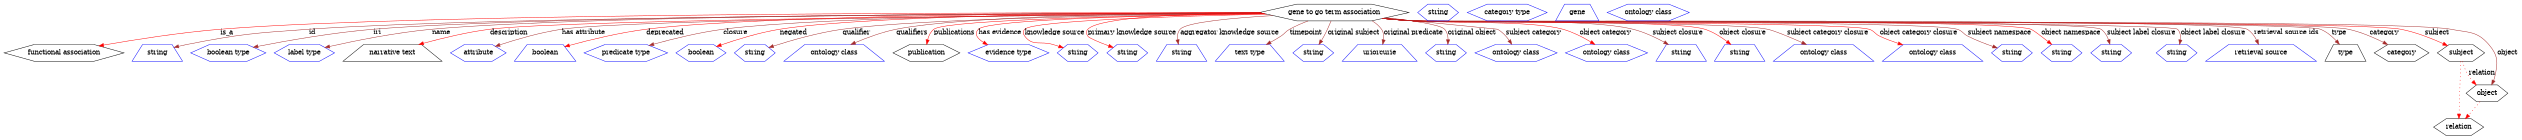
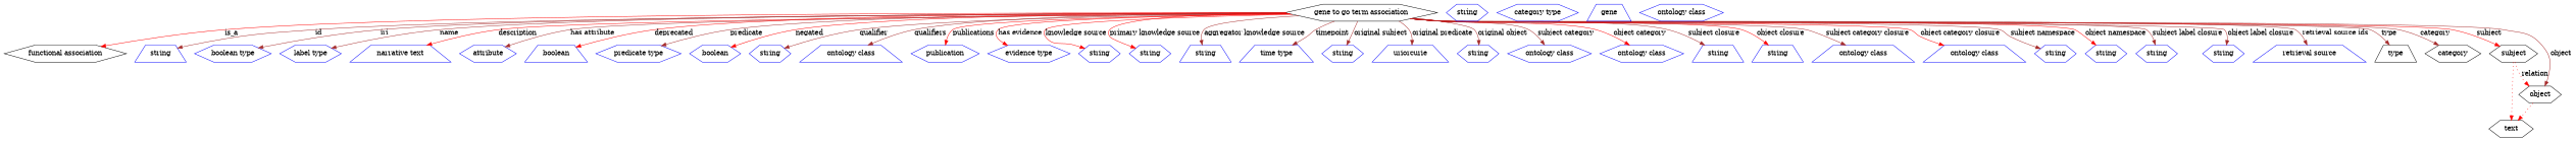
  digraph {
    node [shape=hexagon color=blue]
    edge [color=brown style=solid]
    n1 [height=0.5 label="gene to go term association" width=3.8816 color=""]
    "functional association" [height=0.5 width=3.1053 color=""]
    n3 [height=0.5 label=string shape=trapezium width=1.0652]
    n4 [height=0.5 label="boolean type" width=1.2277]
    n5 [height=0.5 label="label type" width=1.5707]
-   n6 [color=black height=0.5 label="narrative text" shape=trapezium width=2.0943]
+   n6 [height=0.5 label="narrative text" shape=trapezium width=2.0943]
    n7 [height=0.5 label=attribute width=1.4443]
    n8 [height=0.5 label=boolean shape=trapezium width=1.2999]
    n9 [height=0.5 label="predicate type" width=2.1665]
    n10 [height=0.5 label=boolean width=1.2999]
    n11 [height=0.5 label=string width=1.0652]
    n12 [height=0.5 label="ontology class" shape=trapezium width=2.1304]
-   n13 [color=black height=0.5 label=publication width=1.7332]
+   n13 [height=0.5 label=publication width=1.7332]
    n14 [height=0.5 label="evidence type" width=2.0943]
    n15 [height=0.5 label=string width=1.0652]
    n16 [height=0.5 label=string width=1.0652]
    n17 [height=0.5 label=string shape=trapezium width=1.0652]
-   n18 [height=0.5 label="text type" shape=trapezium width=1.5346]
+   n18 [height=0.5 label="time type" shape=trapezium width=1.5346]
    n19 [height=0.5 label=string width=1.0652]
    n20 [height=0.5 label=uriorcurie shape=trapezium width=1.5887]
    n21 [height=0.5 label=string width=1.0652]
    n22 [height=0.5 label="ontology class" width=2.1304]
    n23 [height=0.5 label="ontology class" width=2.1304]
    n24 [height=0.5 label=string shape=trapezium width=1.0652]
    n25 [height=0.5 label=string shape=trapezium width=1.0652]
    n26 [height=0.5 label="ontology class" shape=trapezium width=2.1304]
    n27 [height=0.5 label="ontology class" shape=trapezium width=2.1304]
    n28 [height=0.5 label=string width=1.0652]
    n29 [height=0.5 label=string width=1.0652]
    n30 [height=0.5 label=string width=1.0652]
    n31 [height=0.5 label=string width=1.0652]
    n32 [height=0.5 label="retrieval source" shape=trapezium width=2.347]
    type [height=0.5 shape=trapezium width=0.86659 color=""]
    category [height=0.5 width=1.4263 color=""]
    subject [height=0.5 width=1.2277 color=""]
    object [height=0.5 width=1.0832 color=""]
-   relation [height=0.5 width=1.2999 color=""]
+   relation [height=0.5 width=1.2999 label=text color=""]
    n38 [height=0.5 label=string width=1.0652]
    n39 [height=0.5 label="category type" width=2.0762]
    n40 [height=0.5 label=gene shape=trapezium width=0.92075]
    n41 [height=0.5 label="ontology class" width=2.1304]
    n1 -> "functional association" [color=red label=is_a style=""]
    n1 -> n3 [label=id]
    n1 -> n4 [label=iri]
    n1 -> n5 [label=name]
    n1 -> n6 [color=red label=description]
    n1 -> n7 [label="has attribute"]
    n1 -> n8 [color=red label=deprecated]
-   n1 -> n9 [label=closure]
+   n1 -> n9 [label=predicate]
    n1 -> n10 [color=red label=negated]
    n1 -> n11 [label=qualifier]
    n1 -> n12 [label=qualifiers]
    n1 -> n13 [color=red label=publications]
    n1 -> n14 [color=red label="has evidence"]
    n1 -> n15 [color=red label="knowledge source"]
    n1 -> n16 [color=red label="primary knowledge source"]
    n1 -> n17 [label="aggregator knowledge source"]
    n1 -> n18 [label=timepoint]
    n1 -> n19 [label="original subject"]
    n1 -> n20 [label="original predicate"]
    n1 -> n21 [label="original object"]
    n1 -> n22 [label="subject category"]
    n1 -> n23 [color=red label="object category"]
    n1 -> n24 [label="subject closure"]
    n1 -> n25 [color=red label="object closure"]
    n1 -> n26 [label="subject category closure"]
    n1 -> n27 [color=red label="object category closure"]
    n1 -> n28 [label="subject namespace"]
    n1 -> n29 [color=red label="object namespace"]
    n1 -> n30 [label="subject label closure"]
    n1 -> n31 [label="object label closure"]
    n1 -> n32 [label="retrieval source ids"]
    n1 -> type [label=type]
    n1 -> category [label=category]
    n1 -> subject [color=red label=subject]
    n1 -> object [label=object]
    subject -> object [color=red label=relation style=dotted]
    subject -> relation [color=red style=dotted]
    object -> relation [color=red style=dotted]
  }
